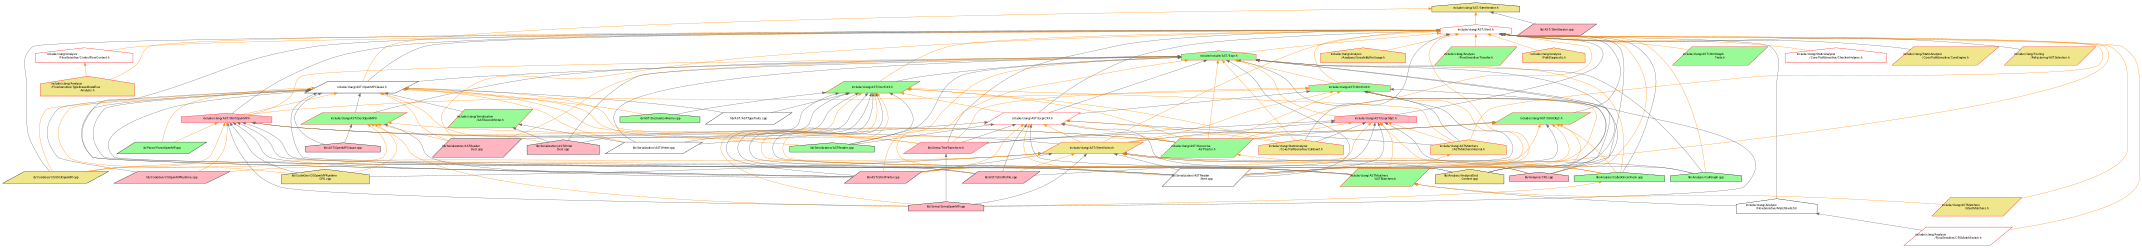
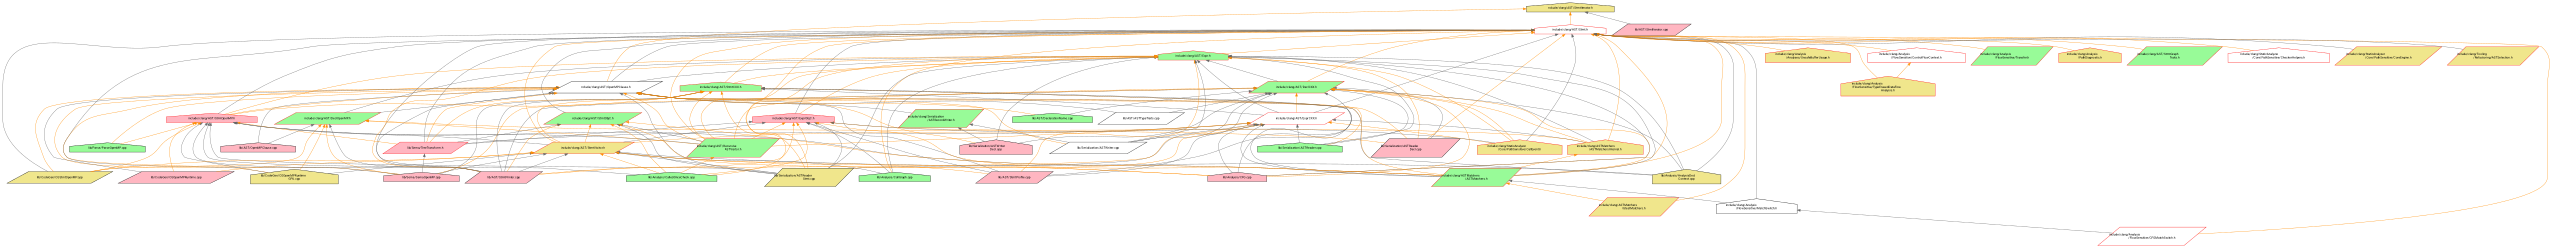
  digraph {
    fontname=Roboto
    node [color=red fillcolor=palegreen fontname=Roboto fontsize=10 shape=parallelogram style=filled]
    edge [color=darkorange dir=back fontname=Roboto fontsize=10 labelfontname=Helvetica labelfontsize=10 style=solid]
    n1 [color=black fillcolor=khaki fontcolor=black height=0.2 label="include/clang/AST/StmtIterator.h" shape=house width=0.4]
    n2 [color=black fillcolor=white height=0.2 label="include/clang/AST/OpenMPClause.h" width=0.4]
    n3 [fillcolor=white height=0.2 label="include/clang/AST/Stmt.h" shape=house width=0.4]
    n4 [color=black fillcolor=lightpink height=0.2 label="lib/AST/StmtIterator.cpp" width=0.4]
    n5 [height=0.2 label="include/clang/AST/DeclOpenMP.h" width=0.4]
    n6 [height=0.2 label="include/clang/AST/Recursive\lASTVisitor.h" width=0.4]
    n7 [color=black fillcolor=lightpink height=0.2 label="lib/AST/OpenMPClause.cpp" shape=house width=0.4]
    n8 [color=black fillcolor=lightpink height=0.2 label="lib/AST/StmtPrinter.cpp" width=0.4]
    n9 [color=black fillcolor=khaki height=0.2 label="lib/CodeGen/CGOpenMPRuntime\lGPU.cpp" shape=house width=0.4]
    n10 [color=black fillcolor=khaki height=0.2 label="lib/CodeGen/CGStmtOpenMP.cpp" width=0.4]
    n11 [color=black fillcolor=lightpink height=0.2 label="lib/Sema/SemaOpenMP.cpp" shape=house width=0.4]
    n12 [color=black fillcolor=lightpink height=0.2 label="lib/Serialization/ASTReader\lDecl.cpp" width=0.4]
    n13 [fillcolor=lightpink height=0.2 label="include/clang/AST/StmtOpenMP.h" shape=house width=0.4]
    n14 [color=black fillcolor=lightpink height=0.2 label="lib/AST/StmtProfile.cpp" width=0.4]
    n15 [color=black fillcolor=lightpink height=0.2 label="lib/CodeGen/CGOpenMPRuntime.cpp" width=0.4]
-   n16 [color=black fillcolor=white height=0.2 label="lib/Serialization/ASTReader\lStmt.cpp" width=0.4]
+   n16 [color=black fillcolor=khaki height=0.2 label="lib/Serialization/ASTReader\lStmt.cpp" width=0.4]
    n17 [height=0.2 label="include/clang/ASTMatchers\l/ASTMatchers.h" width=0.4]
-   n18 [color=black height=0.2 label="lib/Parse/ParseOpenMP.cpp" width=0.4]
+   n18 [color=black height=0.2 label="lib/Parse/ParseOpenMP.cpp" shape=house width=0.4]
    n19 [fillcolor=lightpink height=0.2 label="lib/Sema/TreeTransform.h" width=0.4]
    n20 [height=0.2 label="include/clang/Serialization\l/ASTRecordWriter.h" width=0.4]
    n21 [color=black fillcolor=white height=0.2 label="lib/Serialization/ASTWriter.cpp" width=0.4]
    n22 [color=black fillcolor=lightpink height=0.2 label="lib/Serialization/ASTWriter\lDecl.cpp" shape=house width=0.4]
    n23 [color=black fillcolor=white height=0.2 label="lib/AST/ASTTypeTraits.cpp" width=0.4]
    n24 [color=black height=0.2 label="lib/AST/DeclarationName.cpp" shape=house width=0.4]
    n25 [color=black height=0.2 label="lib/Serialization/ASTReader.cpp" shape=house width=0.4]
    n26 [color=black height=0.2 label="lib/Analysis/CalledOnceCheck.cpp" shape=house width=0.4]
    n27 [fillcolor=khaki height=0.2 label="include/clang/AST/StmtVisitor.h" width=0.4]
    n28 [color=black fillcolor=khaki height=0.2 label="lib/Analysis/AnalysisDecl\lContext.cpp" shape=house width=0.4]
    n29 [color=black height=0.2 label="lib/Analysis/CallGraph.cpp" shape=house width=0.4]
    n30 [color=black fillcolor=lightpink height=0.2 label="lib/Analysis/CFG.cpp" shape=house width=0.4]
    n31 [color=black fillcolor=white height=0.2 label="include/clang/Analysis\l/FlowSensitive/MatchSwitch.h" shape=house width=0.4]
    n32 [fillcolor=khaki height=0.2 label="include/clang/ASTMatchers\l/GtestMatchers.h" width=0.4]
    n33 [fillcolor=white height=0.2 label="include/clang/Analysis\l/FlowSensitive/CFGMatchSwitch.h" width=0.4]
    n34 [fillcolor=khaki height=0.2 label="include/clang/Analysis\l/Analyses/UnsafeBufferUsage.h" shape=house width=0.4]
    n35 [fillcolor=white height=0.2 label="include/clang/Analysis\l/FlowSensitive/ControlFlowContext.h" shape=house width=0.4]
    n36 [fillcolor=khaki height=0.2 label="include/clang/Analysis\l/FlowSensitive/TypeErasedDataflow\lAnalysis.h" shape=house width=0.4]
    n37 [height=0.2 label="include/clang/Analysis\l/FlowSensitive/Transfer.h" width=0.4]
    n38 [fillcolor=khaki height=0.2 label="include/clang/Analysis\l/PathDiagnostic.h" shape=house width=0.4]
    n39 [height=0.2 label="include/clang/AST/DeclCXX.h" width=0.4]
    n40 [fillcolor=white height=0.2 label="include/clang/AST/ExprCXX.h" width=0.4]
    n41 [fillcolor=khaki height=0.2 label="include/clang/ASTMatchers\l/ASTMatchersInternal.h" shape=house width=0.4]
    n42 [fillcolor=khaki height=0.2 label="include/clang/StaticAnalyzer\l/Core/PathSensitive/CallEvent.h" shape=house width=0.4]
-   n43 [height=0.2 label="include/include/AST/Expr.h" shape=house width=0.4]
+   n43 [height=0.2 label="include/clang/AST/Expr.h" shape=house width=0.4]
    n44 [fillcolor=lightpink height=0.2 label="include/clang/AST/ExprObjC.h" shape=house width=0.4]
    n45 [height=0.2 label="include/clang/AST/StmtCXX.h" shape=house width=0.4]
    n46 [height=0.2 label="include/clang/AST/StmtGraph\lTraits.h" width=0.4]
    n47 [height=0.2 label="include/clang/AST/StmtObjC.h" width=0.4]
    n48 [fillcolor=white height=0.2 label="include/clang/StaticAnalyzer\l/Core/PathSensitive/CheckerHelpers.h" shape=house width=0.4]
    n49 [fillcolor=khaki height=0.2 label="include/clang/StaticAnalyzer\l/Core/PathSensitive/CoreEngine.h" width=0.4]
    n50 [fillcolor=khaki height=0.2 label="include/clang/Tooling\l/Refactoring/ASTSelection.h" width=0.4]
    n1 -> n2
    n1 -> n3
    n1 -> n4 [color=gray40]
    n2 -> n5 [color=gray40]
    n2 -> n6
    n2 -> n7 [color=gray40]
    n2 -> n8 [color=gray40]
    n2 -> n9
    n2 -> n10
-   n26 -> n11
+   n2 -> n11
    n2 -> n12
    n2 -> n13
    n2 -> n14 [color=gray40]
    n2 -> n15 [color=gray40]
    n2 -> n16 [color=gray40]
    n2 -> n17 [color=gray40]
    n2 -> n18
    n2 -> n19
    n2 -> n20 [color=gray40]
    n2 -> n21
    n2 -> n22
    n2 -> n23 [color=gray40]
    n2 -> n24
    n2 -> n25
    n3 -> n2 [color=gray40]
    n3 -> n6
    n3 -> n8 [color=gray40]
    n3 -> n10 [color=gray40]
    n3 -> n12
    n3 -> n13 [color=gray40]
    n3 -> n16
    n3 -> n17
    n3 -> n19 [color=gray40]
    n3 -> n26 [color=gray40]
    n3 -> n27
    n3 -> n28 [color=gray40]
    n3 -> n29
    n3 -> n30
    n3 -> n31 [color=gray40]
    n3 -> n32
    n3 -> n33
    n3 -> n34
    n3 -> n35
    n3 -> n36
    n3 -> n37
    n3 -> n38
    n3 -> n39
    n3 -> n40 [color=gray40]
    n3 -> n41
    n3 -> n42 [color=gray40]
    n3 -> n43
    n3 -> n44 [color=gray40]
    n3 -> n45
    n3 -> n46
    n3 -> n47 [color=gray40]
    n3 -> n48
    n3 -> n49 [color=gray40]
    n3 -> n50 [color=gray40]
    n5 -> n6
    n5 -> n7 [color=gray40]
    n5 -> n8 [color=gray40]
    n5 -> n9
    n5 -> n10
    n5 -> n11
    n5 -> n12
    n6 -> n26
    n13 -> n6 [color=gray40]
    n13 -> n8 [color=gray40]
    n13 -> n9 [color=gray40]
    n13 -> n10
    n13 -> n11 [color=gray40]
    n13 -> n15
    n13 -> n16 [color=gray40]
    n13 -> n17 [color=gray40]
    n13 -> n18
    n13 -> n19
    n13 -> n27 [color=gray40]
    n17 -> n31 [color=gray40]
    n17 -> n32
    n19 -> n11 [color=gray40]
    n20 -> n21 [color=gray40]
    n20 -> n22 [color=gray40]
    n27 -> n8 [color=gray40]
    n27 -> n9 [color=gray40]
    n27 -> n10
    n27 -> n11 [color=gray40]
    n27 -> n14
    n27 -> n15
    n27 -> n16 [color=gray40]
    n27 -> n26
    n27 -> n28 [color=gray40]
    n27 -> n29 [color=gray40]
    n27 -> n30
    n31 -> n33 [color=gray40]
    n35 -> n36
    n39 -> n6
    n39 -> n8 [color=gray40]
    n39 -> n11
    n39 -> n12 [color=gray40]
    n39 -> n14 [color=gray40]
    n39 -> n16 [color=gray40]
    n39 -> n17
    n39 -> n21 [color=gray40]
    n39 -> n22 [color=gray40]
    n39 -> n23 [color=gray40]
    n39 -> n24 [color=gray40]
    n39 -> n25 [color=gray40]
    n39 -> n28 [color=gray40]
    n39 -> n30
    n39 -> n40
    n39 -> n41
    n39 -> n42
    n40 -> n6
    n40 -> n8
    n40 -> n14 [color=gray40]
    n40 -> n16
    n40 -> n17 [color=gray40]
    n40 -> n19 [color=gray40]
    n40 -> n21 [color=gray40]
    n40 -> n25 [color=gray40]
    n40 -> n27
    n40 -> n30 [color=gray40]
    n40 -> n41 [color=gray40]
    n40 -> n42
    n41 -> n17
    n43 -> n2 [color=gray40]
    n43 -> n5 [color=gray40]
    n43 -> n6
    n43 -> n8
    n43 -> n12
    n43 -> n13
    n43 -> n14
    n43 -> n16 [color=gray40]
    n43 -> n17 [color=gray40]
    n43 -> n21 [color=gray40]
    n43 -> n22 [color=gray40]
    n43 -> n25 [color=gray40]
    n43 -> n26
    n43 -> n28 [color=gray40]
    n43 -> n29 [color=gray40]
    n43 -> n30 [color=gray40]
    n43 -> n39 [color=gray40]
    n43 -> n40 [color=gray40]
    n43 -> n41 [color=gray40]
    n43 -> n42
    n43 -> n44
    n43 -> n45
    n44 -> n6
    n44 -> n8
    n44 -> n14 [color=gray40]
    n44 -> n16 [color=gray40]
    n44 -> n17
    n44 -> n19 [color=gray40]
    n44 -> n26
    n44 -> n27 [color=gray40]
    n44 -> n29 [color=gray40]
    n44 -> n41
    n44 -> n42 [color=gray40]
    n45 -> n6
    n45 -> n8 [color=gray40]
    n45 -> n11 [color=gray40]
    n45 -> n13
    n45 -> n16
    n45 -> n17
    n45 -> n19
    n45 -> n27
    n45 -> n28 [color=gray40]
    n45 -> n30 [color=gray40]
    n45 -> n40 [color=gray40]
    n47 -> n6 [color=gray40]
    n47 -> n8
    n47 -> n16 [color=gray40]
    n47 -> n17
    n47 -> n19 [color=gray40]
    n47 -> n26
    n47 -> n27
    n47 -> n30
  }
